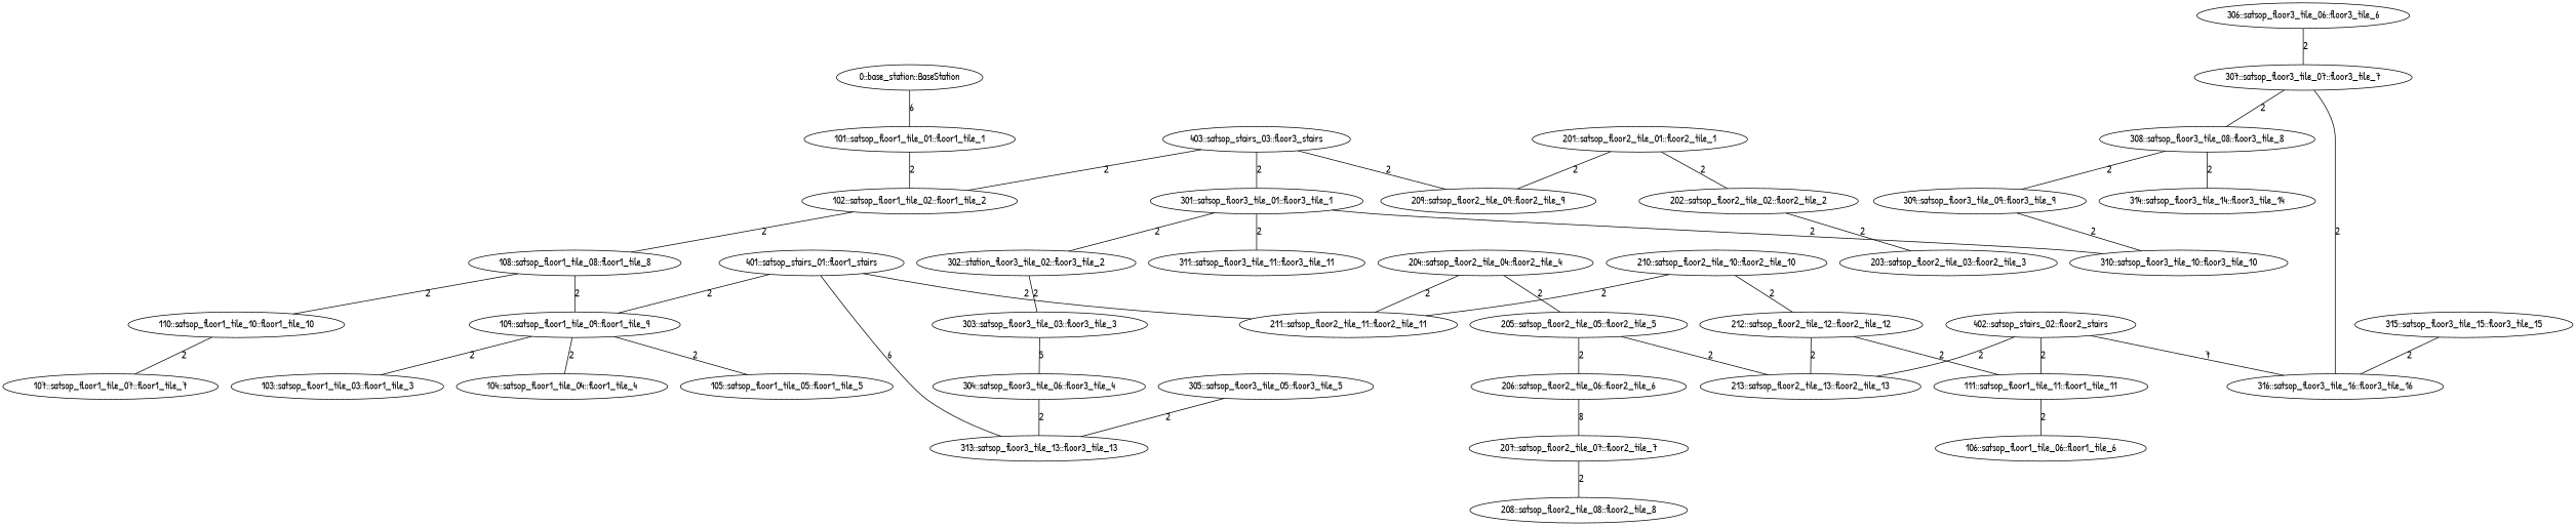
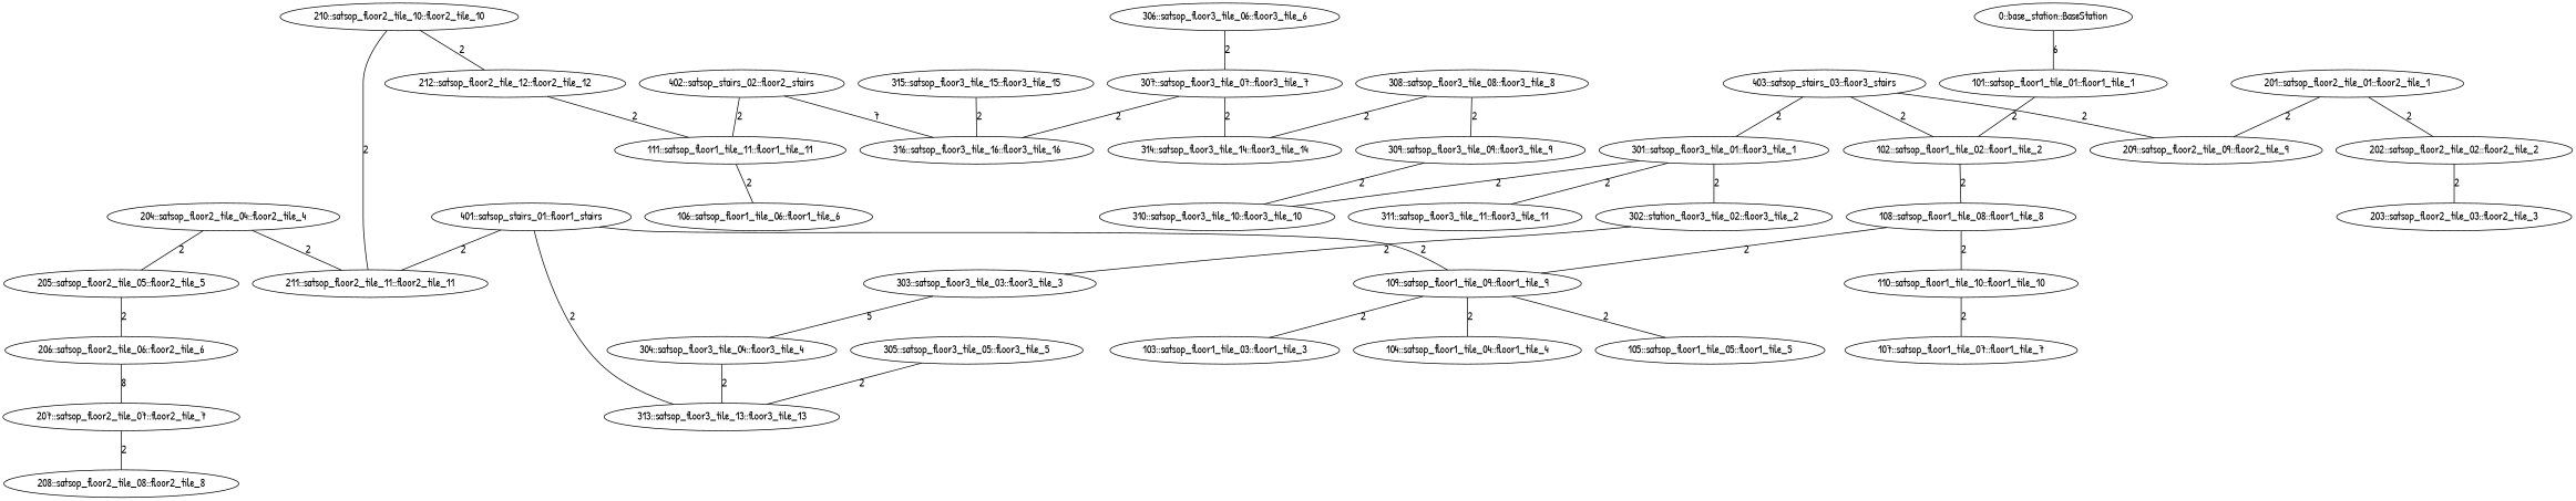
  graph {
    fontname="Patrick Hand"
    node [fontname="Patrick Hand"]
    edge [fontname="Patrick Hand"]
    n1 [label="0::base_station::BaseStation"]
    n2 [label="101::satsop_floor1_tile_01::floor1_tile_1"]
    n3 [label="102::satsop_floor1_tile_02::floor1_tile_2"]
    n4 [label="108::satsop_floor1_tile_08::floor1_tile_8"]
    n5 [label="109::satsop_floor1_tile_09::floor1_tile_9"]
    n6 [label="110::satsop_floor1_tile_10::floor1_tile_10"]
    n7 [label="103::satsop_floor1_tile_03::floor1_tile_3"]
    n8 [label="104::satsop_floor1_tile_04::floor1_tile_4"]
    n9 [label="105::satsop_floor1_tile_05::floor1_tile_5"]
    n10 [label="106::satsop_floor1_tile_06::floor1_tile_6"]
    n11 [label="107::satsop_floor1_tile_07::floor1_tile_7"]
    n12 [label="111::satsop_floor1_tile_11::floor1_tile_11"]
    n13 [label="201::satsop_floor2_tile_01::floor2_tile_1"]
    n14 [label="202::satsop_floor2_tile_02::floor2_tile_2"]
    n15 [label="209::satsop_floor2_tile_09::floor2_tile_9"]
    n16 [label="203::satsop_floor2_tile_03::floor2_tile_3"]
    n17 [label="204::satsop_floor2_tile_04::floor2_tile_4"]
    n18 [label="205::satsop_floor2_tile_05::floor2_tile_5"]
    n19 [label="211::satsop_floor2_tile_11::floor2_tile_11"]
    n20 [label="206::satsop_floor2_tile_06::floor2_tile_6"]
-   n21 [label="213::satsop_floor2_tile_13::floor2_tile_13"]
    n22 [label="207::satsop_floor2_tile_07::floor2_tile_7"]
    n23 [label="208::satsop_floor2_tile_08::floor2_tile_8"]
    n24 [label="210::satsop_floor2_tile_10::floor2_tile_10"]
    n25 [label="212::satsop_floor2_tile_12::floor2_tile_12"]
    n26 [label="301::satsop_floor3_tile_01::floor3_tile_1"]
    n27 [label="302::station_floor3_tile_02::floor3_tile_2"]
    n28 [label="310::satsop_floor3_tile_10::floor3_tile_10"]
    n29 [label="311::satsop_floor3_tile_11::floor3_tile_11"]
    n30 [label="303::satsop_floor3_tile_03::floor3_tile_3"]
-   n31 [label="304::satsop_floor3_tile_06::floor3_tile_4"]
+   n31 [label="304::satsop_floor3_tile_04::floor3_tile_4"]
    n32 [label="313::satsop_floor3_tile_13::floor3_tile_13"]
    n33 [label="305::satsop_floor3_tile_05::floor3_tile_5"]
    n34 [label="316::satsop_floor3_tile_16::floor3_tile_16"]
    n35 [label="306::satsop_floor3_tile_06::floor3_tile_6"]
    n36 [label="307::satsop_floor3_tile_07::floor3_tile_7"]
    n37 [label="308::satsop_floor3_tile_08::floor3_tile_8"]
    n38 [label="309::satsop_floor3_tile_09::floor3_tile_9"]
    n39 [label="314::satsop_floor3_tile_14::floor3_tile_14"]
    n40 [label="315::satsop_floor3_tile_15::floor3_tile_15"]
    n41 [label="401::satsop_stairs_01::floor1_stairs"]
    n42 [label="402::satsop_stairs_02::floor2_stairs"]
    n43 [label="403::satsop_stairs_03::floor3_stairs"]
    n1 -- n2 [label=6]
    n2 -- n3 [label=2]
    n3 -- n4 [label=2]
    n4 -- n5 [label=2]
    n4 -- n6 [label=2]
    n5 -- n7 [label=2]
    n5 -- n8 [label=2]
    n5 -- n9 [label=2]
    n6 -- n11 [label=2]
    n12 -- n10 [label=2]
    n13 -- n14 [label=2]
    n13 -- n15 [label=2]
    n14 -- n16 [label=2]
    n17 -- n18 [label=2]
    n17 -- n19 [label=2]
    n18 -- n20 [label=2]
-   n18 -- n21 [label=2]
    n20 -- n22 [label=8]
    n22 -- n23 [label=2]
    n24 -- n19 [label=2]
    n24 -- n25 [label=2]
    n25 -- n12 [label=2]
-   n25 -- n21 [label=2]
    n26 -- n27 [label=2]
    n26 -- n28 [label=2]
    n26 -- n29 [label=2]
    n27 -- n30 [label=2]
    n30 -- n31 [label=5]
    n31 -- n32 [label=2]
    n33 -- n32 [label=2]
    n35 -- n36 [label=2]
    n36 -- n34 [label=2]
-   n36 -- n37 [label=2]
+   n36 -- n39 [label=2]
    n37 -- n38 [label=2]
    n37 -- n39 [label=2]
    n38 -- n28 [label=2]
    n40 -- n34 [label=2]
    n41 -- n5 [label=2]
    n41 -- n19 [label=2]
-   n41 -- n32 [label=6]
+   n41 -- n32 [label=2]
    n42 -- n12 [label=2]
-   n42 -- n21 [label=2]
    n42 -- n34 [label=7]
    n43 -- n3 [label=2]
    n43 -- n15 [label=2]
    n43 -- n26 [label=2]
  }
